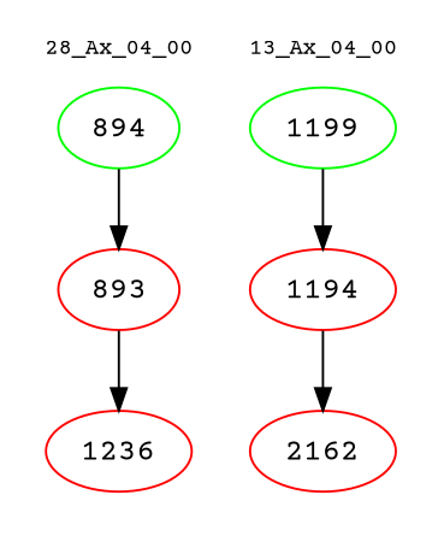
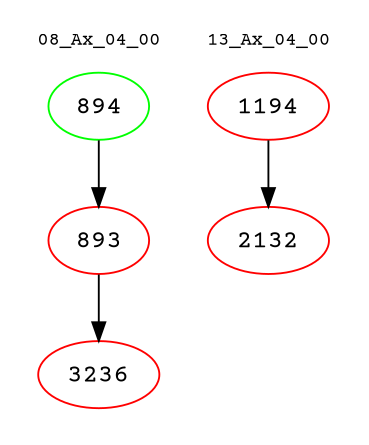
  digraph {
    fontname="Courier Prime"
    node [color=red fontname="Courier Prime"]
    edge [color=black fontname="Courier Prime"]
    n1 [color=green label=894]
    n2 [label=893]
-   n3 [label=1236]
-   n4 [color=green label=1199]
+   n3 [label=3236]
    n5 [label=1194]
-   n6 [label=2162]
+   n6 [label=2132]
    subgraph cluster_1 {
      color=white
      fontsize=10
-     label="28_Ax_04_00"
+     label="08_Ax_04_00"
      n1
      n2
      n3
    }
    subgraph cluster_2 {
      color=white
      fontsize=10
      label="13_Ax_04_00"
-     n4
      n5
      n6
    }
    n1 -> n2
    n2 -> n3
-   n4 -> n5
    n5 -> n6
  }
